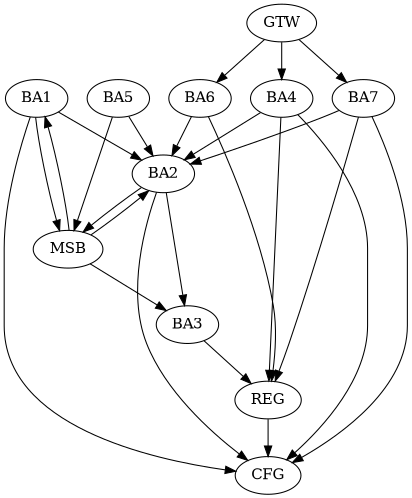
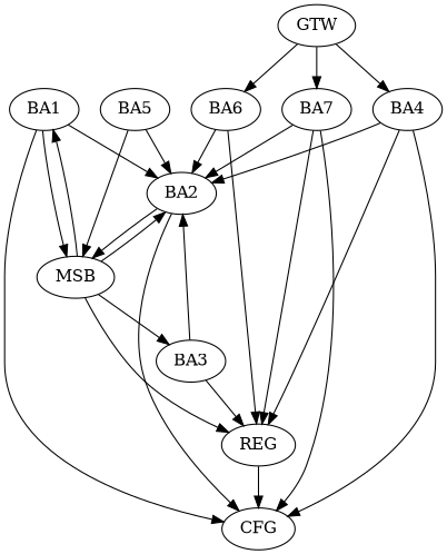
  strict digraph {
    n1 [label=BA1]
    n2 [label=BA2]
    n3 [label=MSB]
    n4 [label=CFG]
    n5 [label=BA3]
    n6 [label=REG]
    n7 [label=BA4]
    n8 [label=BA5]
    n9 [label=BA6]
    n10 [label=BA7]
    n11 [label=GTW]
    n1 -> n2
    n1 -> n3
    n1 -> n4
    n2 -> n3
    n2 -> n4
    n3 -> n1
    n3 -> n2
    n3 -> n5
-   n2 -> n5
+   n3 -> n6
+   n5 -> n2
    n5 -> n6
    n6 -> n4
    n7 -> n2
    n7 -> n4
    n7 -> n6
    n8 -> n2
    n8 -> n3
    n9 -> n2
    n9 -> n6
    n10 -> n2
    n10 -> n4
    n10 -> n6
    n11 -> n7
    n11 -> n9
    n11 -> n10
  }
